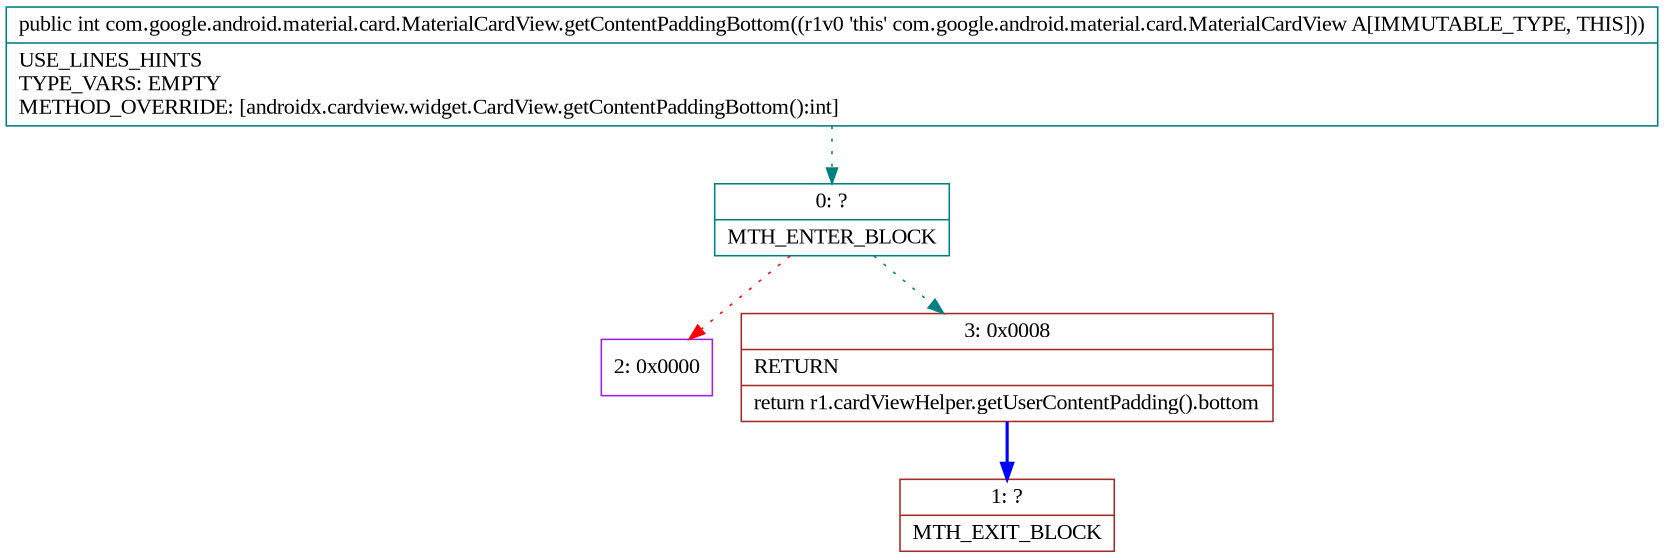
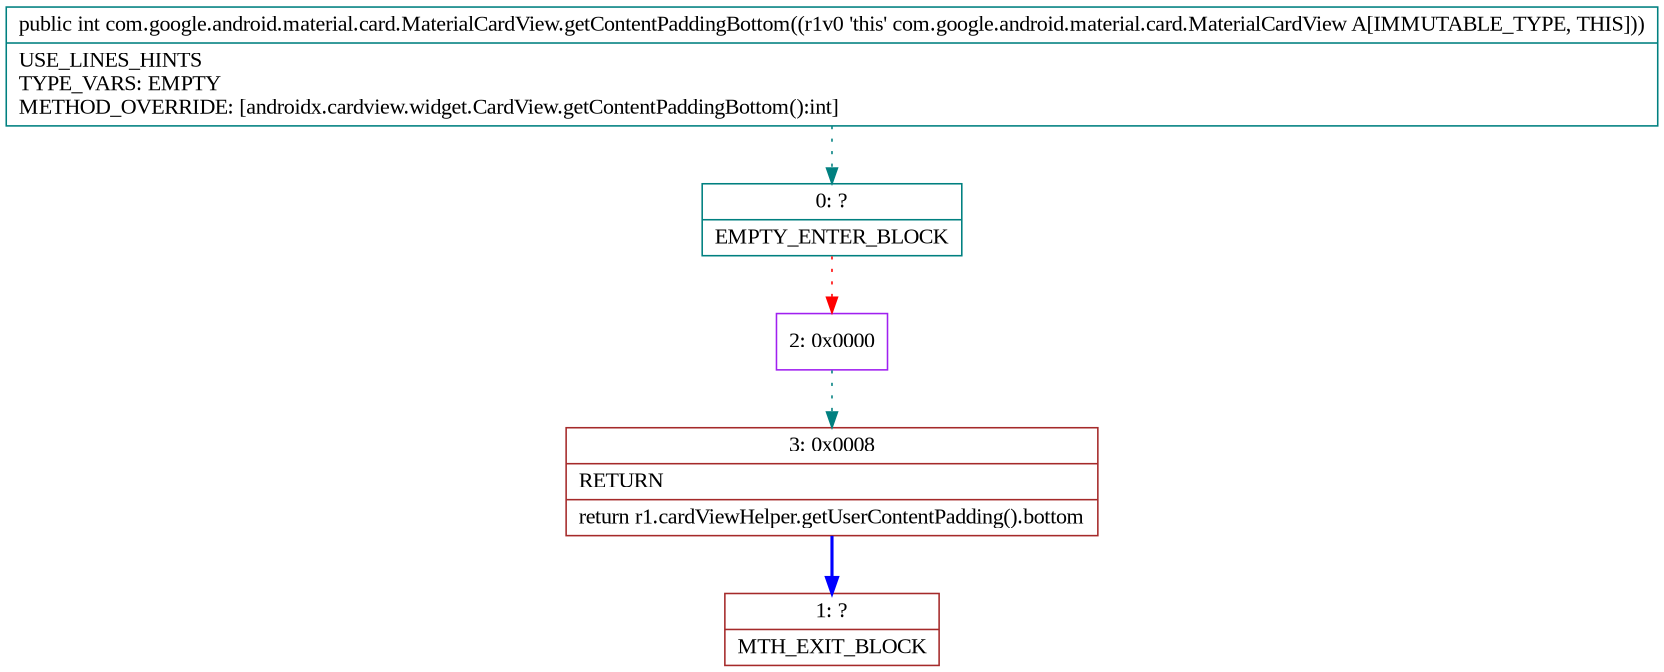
  digraph {
    fontname="Liberation Serif"
    node [color=teal fontname="Liberation Serif" shape=record]
    edge [color=teal fontname="Liberation Serif" style=dotted]
-   n1 [label="{0\:\ ?|MTH_ENTER_BLOCK\l}"]
+   n1 [label="{0\:\ ?|EMPTY_ENTER_BLOCK\l}"]
    n2 [color=purple label="{2\:\ 0x0000}"]
    n3 [color=brown label="{3\:\ 0x0008|RETURN\l|return r1.cardViewHelper.getUserContentPadding().bottom\l}"]
    n4 [color=brown label="{1\:\ ?|MTH_EXIT_BLOCK\l}"]
    n5 [label="{public int com.google.android.material.card.MaterialCardView.getContentPaddingBottom((r1v0 'this' com.google.android.material.card.MaterialCardView A[IMMUTABLE_TYPE, THIS]))  | USE_LINES_HINTS\lTYPE_VARS: EMPTY\lMETHOD_OVERRIDE: [androidx.cardview.widget.CardView.getContentPaddingBottom():int]\l}"]
    n1 -> n2 [color=red]
-   n1 -> n3
+   n2 -> n3
    n3 -> n4 [color=blue style=bold]
    n5 -> n1
  }
